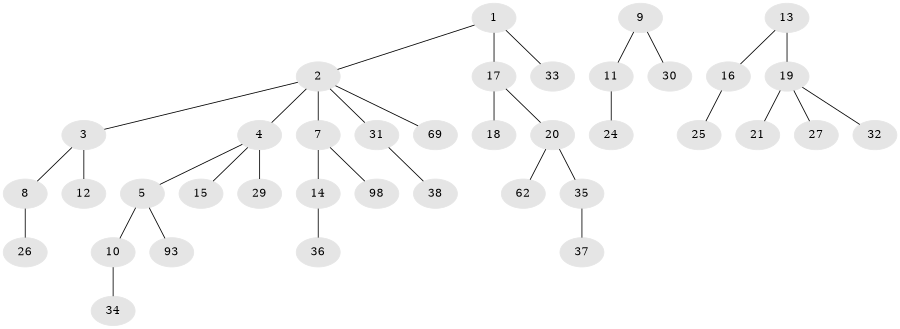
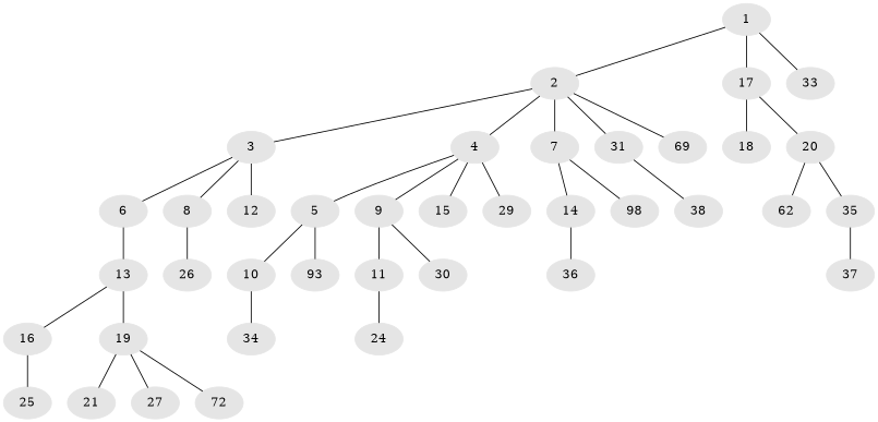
  graph {
    node [color=gray90 style=filled]
    edge [weight=1.0]
    1
    2
    17
    33
    3
    4
    7
    31
    n9 [label=69]
    18
    20
+   6
    8
    12
    5
    9
    15
    29
    14
    n20 [label=98]
    38
    13
    26
    10
    n25 [label=93]
    11
    30
    34
    16
    19
    36
    24
    25
    21
    27
-   32
+   32 [label=72]
    n37 [label=62]
    35
    37
    1 -- 2
    1 -- 17
    1 -- 33
    2 -- 3
    2 -- 4 [weight=2.0]
    2 -- 7
    2 -- 31
    2 -- n9
    17 -- 18
    17 -- 20
+   3 -- 6
    3 -- 8
    3 -- 12 [weight=2.0]
    4 -- 5
+   4 -- 9
    4 -- 15
    4 -- 29
    7 -- 14
    7 -- n20
    31 -- 38
    20 -- n37
    20 -- 35
+   6 -- 13
    8 -- 26
    5 -- 10
    5 -- n25
    9 -- 11
    9 -- 30
    14 -- 36
    13 -- 16
    13 -- 19 [weight=2.0]
    10 -- 34
    11 -- 24
    16 -- 25
    19 -- 21
    19 -- 27
    19 -- 32
    35 -- 37 [weight=2.0]
  }
